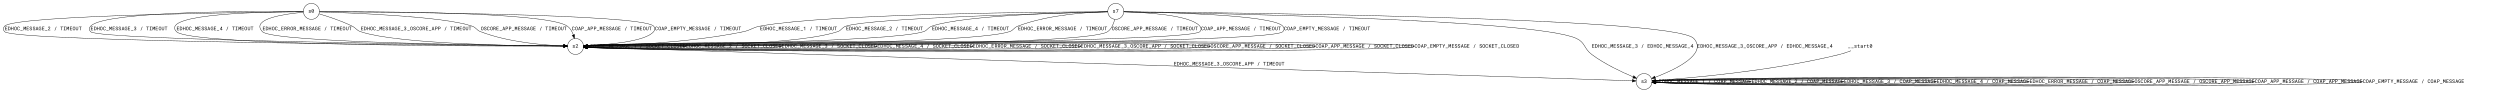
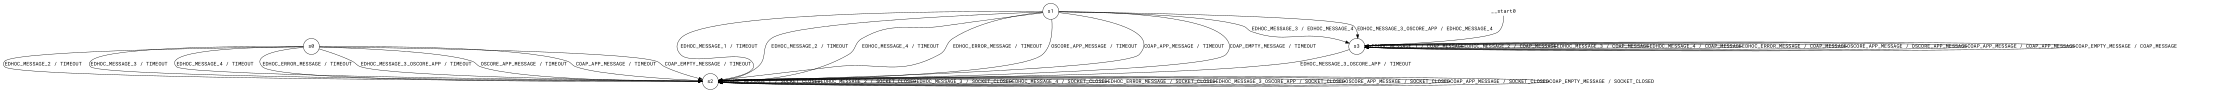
  digraph {
    fontname="Roboto Mono"
    node [fontname="Roboto Mono" shape=circle]
    edge [fontname="Roboto Mono"]
    n1 [label=s0]
    n2 [label=s2]
-   n3 [label=s7]
+   n3 [label=s1]
    n4 [label=s3]
    __start0 [height=0 shape=none width=0]
    n1 -> n2 [label="EDHOC_MESSAGE_2 / TIMEOUT"]
    n1 -> n2 [label="EDHOC_MESSAGE_3 / TIMEOUT"]
    n1 -> n2 [label="EDHOC_MESSAGE_4 / TIMEOUT"]
    n1 -> n2 [label="EDHOC_ERROR_MESSAGE / TIMEOUT"]
    n1 -> n2 [label="EDHOC_MESSAGE_3_OSCORE_APP / TIMEOUT"]
    n1 -> n2 [label="OSCORE_APP_MESSAGE / TIMEOUT"]
    n1 -> n2 [label="COAP_APP_MESSAGE / TIMEOUT"]
    n1 -> n2 [label="COAP_EMPTY_MESSAGE / TIMEOUT"]
    n2 -> n2 [label="EDHOC_MESSAGE_1 / SOCKET_CLOSED"]
    n2 -> n2 [label="EDHOC_MESSAGE_2 / SOCKET_CLOSED"]
    n2 -> n2 [label="EDHOC_MESSAGE_3 / SOCKET_CLOSED"]
    n2 -> n2 [label="EDHOC_MESSAGE_4 / SOCKET_CLOSED"]
    n2 -> n2 [label="EDHOC_ERROR_MESSAGE / SOCKET_CLOSED"]
    n2 -> n2 [label="EDHOC_MESSAGE_3_OSCORE_APP / SOCKET_CLOSED"]
    n2 -> n2 [label="OSCORE_APP_MESSAGE / SOCKET_CLOSED"]
    n2 -> n2 [label="COAP_APP_MESSAGE / SOCKET_CLOSED"]
    n2 -> n2 [label="COAP_EMPTY_MESSAGE / SOCKET_CLOSED"]
    n3 -> n2 [label="EDHOC_MESSAGE_1 / TIMEOUT"]
    n3 -> n2 [label="EDHOC_MESSAGE_2 / TIMEOUT"]
    n3 -> n2 [label="EDHOC_MESSAGE_4 / TIMEOUT"]
    n3 -> n2 [label="EDHOC_ERROR_MESSAGE / TIMEOUT"]
    n3 -> n2 [label="OSCORE_APP_MESSAGE / TIMEOUT"]
    n3 -> n2 [label="COAP_APP_MESSAGE / TIMEOUT"]
    n3 -> n2 [label="COAP_EMPTY_MESSAGE / TIMEOUT"]
    n3 -> n4 [label="EDHOC_MESSAGE_3 / EDHOC_MESSAGE_4"]
    n3 -> n4 [label="EDHOC_MESSAGE_3_OSCORE_APP / EDHOC_MESSAGE_4"]
-   n2 -> n4 [label="EDHOC_MESSAGE_3_OSCORE_APP / TIMEOUT"]
+   n4 -> n2 [label="EDHOC_MESSAGE_3_OSCORE_APP / TIMEOUT"]
    n4 -> n4 [label="EDHOC_MESSAGE_1 / COAP_MESSAGE"]
    n4 -> n4 [label="EDHOC_MESSAGE_2 / COAP_MESSAGE"]
    n4 -> n4 [label="EDHOC_MESSAGE_3 / COAP_MESSAGE"]
    n4 -> n4 [label="EDHOC_MESSAGE_4 / COAP_MESSAGE"]
    n4 -> n4 [label="EDHOC_ERROR_MESSAGE / COAP_MESSAGE"]
    n4 -> n4 [label="OSCORE_APP_MESSAGE / OSCORE_APP_MESSAGE"]
    n4 -> n4 [label="COAP_APP_MESSAGE / COAP_APP_MESSAGE"]
    n4 -> n4 [label="COAP_EMPTY_MESSAGE / COAP_MESSAGE"]
    __start0 -> n4
  }
